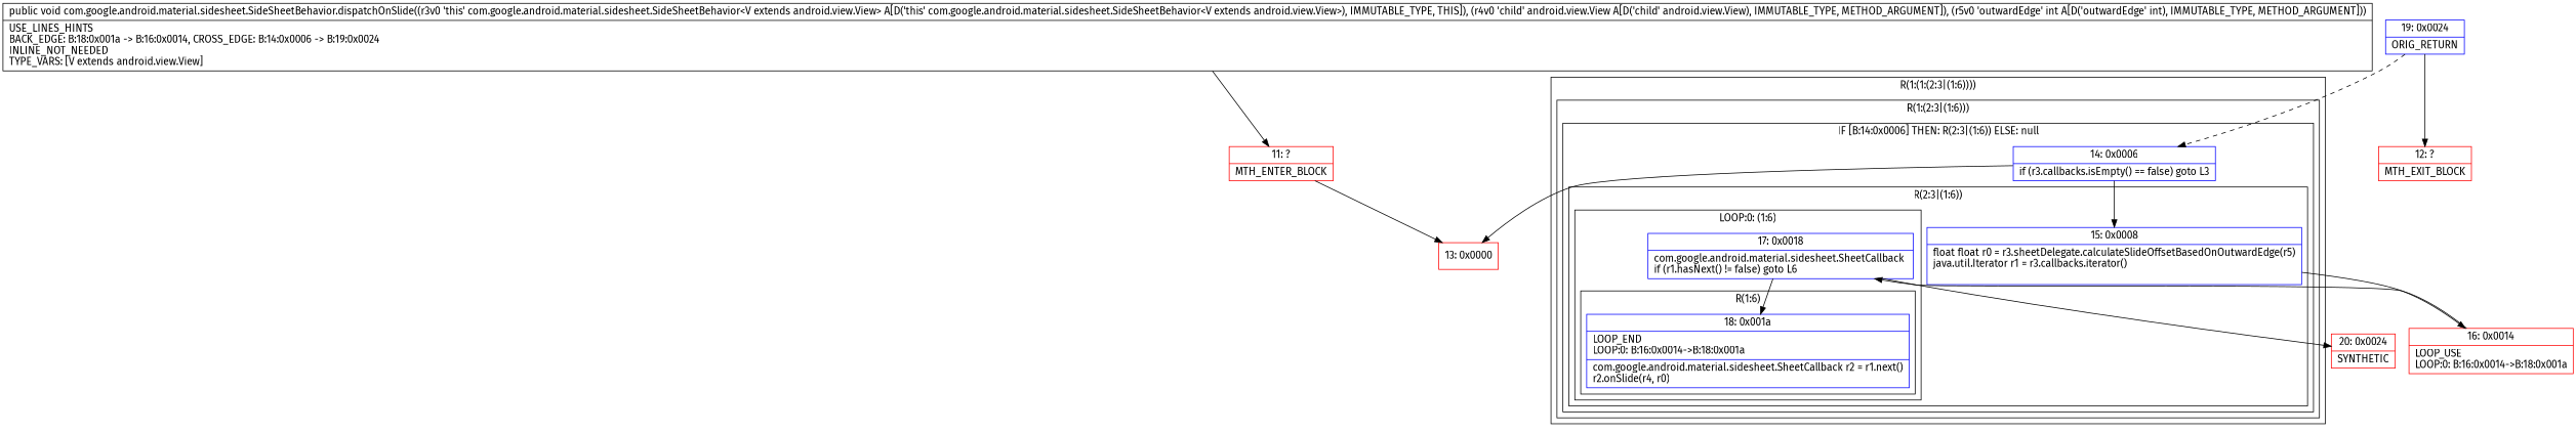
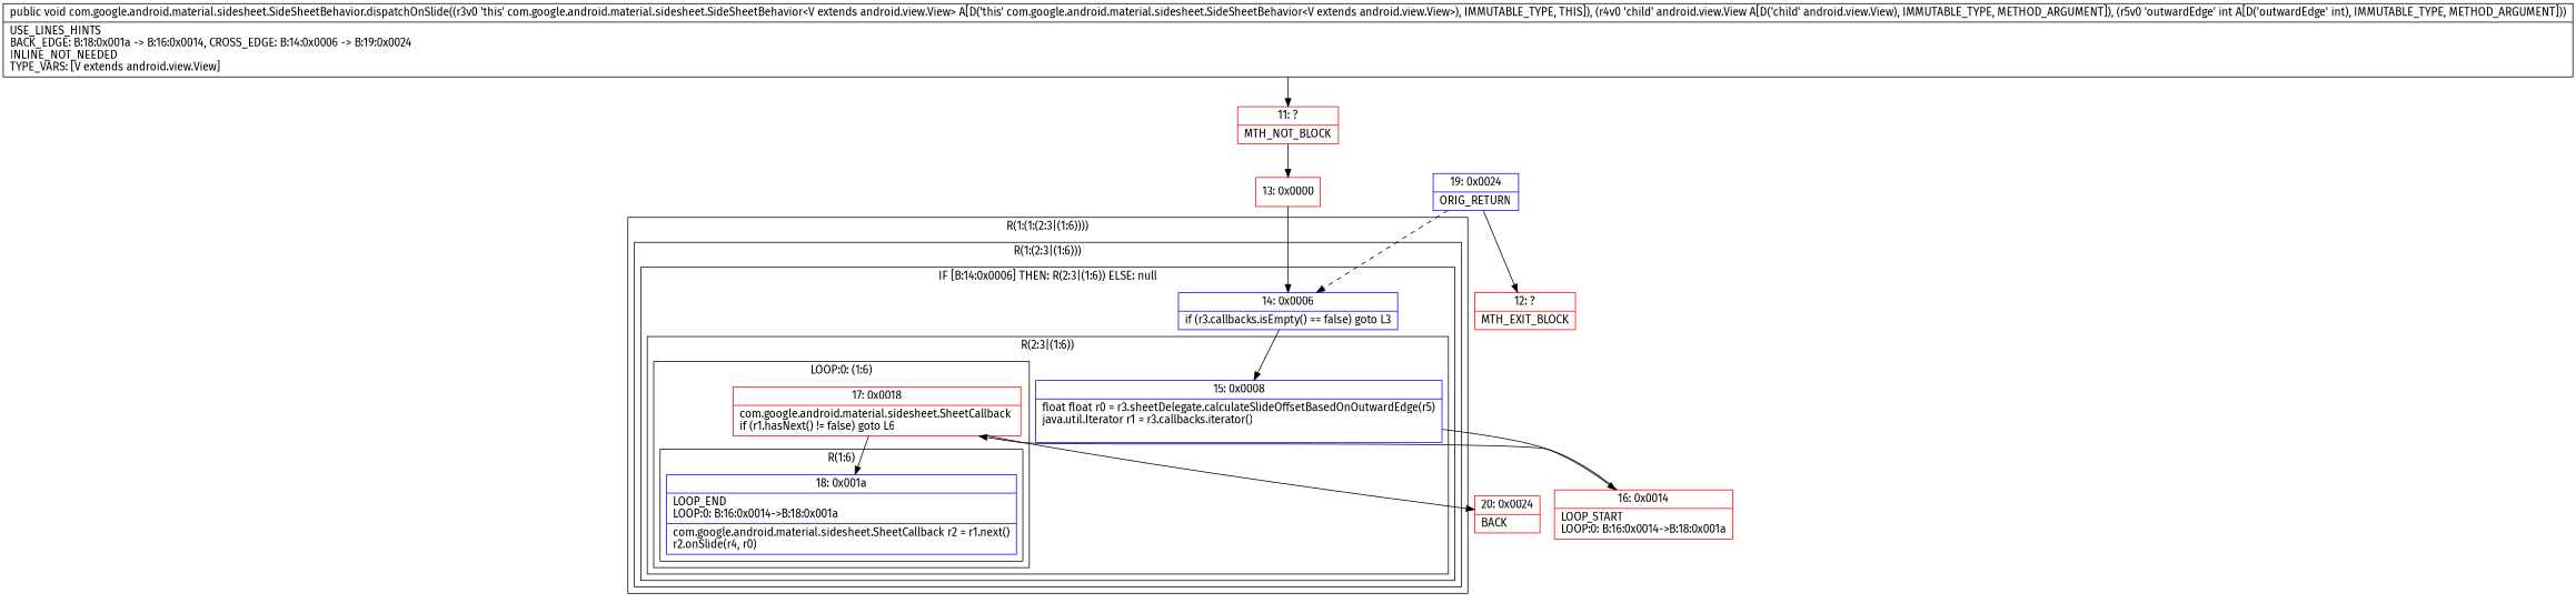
  digraph {
    fontname="Fira Sans"
    node [color=blue fontname="Fira Sans" shape=record]
    edge [fontname="Fira Sans"]
    n1 [label="{18\:\ 0x001a|LOOP_END\lLOOP:0: B:16:0x0014\-\>B:18:0x001a\l|com.google.android.material.sidesheet.SheetCallback r2 = r1.next()\lr2.onSlide(r4, r0)\l}"]
-   n2 [label="{17\:\ 0x0018|com.google.android.material.sidesheet.SheetCallback \lif (r1.hasNext() != false) goto L6\l}"]
+   n2 [color=red label="{17\:\ 0x0018|com.google.android.material.sidesheet.SheetCallback \lif (r1.hasNext() != false) goto L6\l}"]
    n3 [label="{15\:\ 0x0008|float float r0 = r3.sheetDelegate.calculateSlideOffsetBasedOnOutwardEdge(r5)\ljava.util.Iterator r1 = r3.callbacks.iterator()\l\l}"]
    n4 [label="{14\:\ 0x0006|if (r3.callbacks.isEmpty() == false) goto L3\l}"]
-   n5 [color=red label="{20\:\ 0x0024|SYNTHETIC\l}"]
-   n6 [color=red label="{16\:\ 0x0014|LOOP_USE\lLOOP:0: B:16:0x0014\-\>B:18:0x001a\l}"]
+   n5 [color=red label="{20\:\ 0x0024|BACK\l}"]
+   n6 [color=red label="{16\:\ 0x0014|LOOP_START\lLOOP:0: B:16:0x0014\-\>B:18:0x001a\l}"]
    n7 [label="{19\:\ 0x0024|ORIG_RETURN\l}"]
    n8 [color=red label="{12\:\ ?|MTH_EXIT_BLOCK\l}"]
-   n9 [color=red label="{11\:\ ?|MTH_ENTER_BLOCK\l}"]
+   n9 [color=red label="{11\:\ ?|MTH_NOT_BLOCK\l}"]
    n10 [color=red label="{13\:\ 0x0000}"]
    n11 [label="{public void com.google.android.material.sidesheet.SideSheetBehavior.dispatchOnSlide((r3v0 'this' com.google.android.material.sidesheet.SideSheetBehavior\<V extends android.view.View\> A[D('this' com.google.android.material.sidesheet.SideSheetBehavior\<V extends android.view.View\>), IMMUTABLE_TYPE, THIS]), (r4v0 'child' android.view.View A[D('child' android.view.View), IMMUTABLE_TYPE, METHOD_ARGUMENT]), (r5v0 'outwardEdge' int A[D('outwardEdge' int), IMMUTABLE_TYPE, METHOD_ARGUMENT]))  | USE_LINES_HINTS\lBACK_EDGE: B:18:0x001a \-\> B:16:0x0014, CROSS_EDGE: B:14:0x0006 \-\> B:19:0x0024\lINLINE_NOT_NEEDED\lTYPE_VARS: [V extends android.view.View]\l}" color=""]
    subgraph cluster_1 {
      label="R(1:(1:(2:3|(1:6))))"
      subgraph cluster_2 {
        label="R(1:(2:3|(1:6)))"
        subgraph cluster_3 {
          label="IF [B:14:0x0006] THEN: R(2:3|(1:6)) ELSE: null"
          n4
          subgraph cluster_4 {
            label="R(2:3|(1:6))"
            n3
            subgraph cluster_5 {
              label="LOOP:0: (1:6)"
              n2
              subgraph cluster_6 {
                label="R(1:6)"
                n1
              }
            }
          }
        }
      }
    }
    n2 -> n1
    n2 -> n5 [style=solid]
    n3 -> n6
    n4 -> n3
    n6 -> n2
    n7 -> n4 [style=dashed]
    n7 -> n8
    n9 -> n10
-   n4 -> n10
+   n10 -> n4
    n11 -> n9
  }
